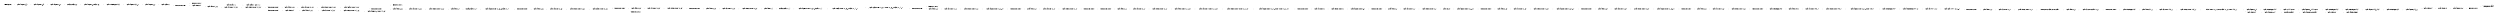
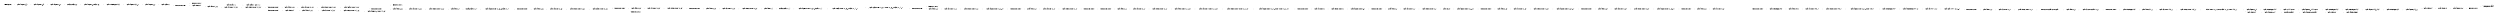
  digraph {
    rankdir=LR
    n1 [label="(<operator>.assignment,v14 = a1)"]
    n2 [label="(<operator>.assignment,v13 = a2)"]
    n3 [label="(<operator>.assignment,v11 = 512)"]
    n4 [label="(Curl_ccalloc,Curl_ccalloc(1, 336))"]
    n5 [label="(<operator>.assignment,v2 = Curl_ccalloc(1, 336))"]
    n6 [label="(<operator>.indirectIndexAccess,v14[188])"]
    n7 [label="(<operator>.assignment,v14[188] = v2)"]
    n8 [label="(<operator>.assignment,v12 = v2)"]
    n9 [label="(<operator>.logicalNot,!v2)"]
    n10 [label="(RETURN,return 27;,return 27;)"]
    n11 [label="(UNKNOWN,_DWORD *,_DWORD *)"]
    n12 [label="(METHOD_RETURN,int __fastcall)"]
    n13 [label="(<operator>.indirection,*v14)"]
    n14 [label="(<operator>.indirection,*(_DWORD *)(*v14 + 1576))"]
    n15 [label="(UNKNOWN,_DWORD *,_DWORD *)"]
    n16 [label="(UNKNOWN,_DWORD *,_DWORD *)"]
    n17 [label="(<operator>.indirection,*v14)"]
    n18 [label="(<operator>.addition,v12 + 328)"]
    n19 [label="(<operator>.cast,(_DWORD *)(*v14 + 1576))"]
    n20 [label="(<operator>.addition,*v14 + 1576)"]
    n21 [label="(<operator>.assignment,v11 = *(_DWORD *)(*v14 + 1576))"]
    n22 [label="(<operator>.indirection,*(_DWORD *)(*v14 + 1576))"]
    n23 [label="(<operator>.cast,(_DWORD *)(*v14 + 1576))"]
    n24 [label="(<operator>.addition,*v14 + 1576)"]
    n25 [label="(<operator>.logicalOr,v11 > 65464 || v11 < 8)"]
    n26 [label="(RETURN,return 71;,return 71;)"]
    n27 [label="(<operator>.lessThan,v11 < 8)"]
    n28 [label="(<operator>.logicalNot,!*(_DWORD *)(v12 + 328))"]
    n29 [label="(UNKNOWN,_DWORD *,_DWORD *)"]
    n30 [label="(UNKNOWN,_DWORD *,_DWORD *)"]
    n31 [label="(<operator>.addition,v12 + 328)"]
    n32 [label="(<operator>.addition,v12 + 332)"]
    n33 [label="(<operator>.indirection,*(_DWORD *)(v12 + 328))"]
    n34 [label="(<operator>.cast,(_DWORD *)(v12 + 328))"]
    n35 [label="(<operator>.assignment,*(_DWORD *)(v12 + 328) = Curl_ccalloc(1, v11 + 4))"]
    n36 [label="(UNKNOWN,_DWORD *,_DWORD *)"]
    n37 [label="(<operator>.addition,v12 + 328)"]
    n38 [label="(<operator>.indirection,*(_DWORD *)(v12 + 328))"]
    n39 [label="(<operator>.addition,v11 + 4)"]
    n40 [label="(Curl_ccalloc,Curl_ccalloc(1, v11 + 4))"]
    n41 [label="(<operator>.cast,(_DWORD *)(v12 + 328))"]
    n42 [label="(<operator>.logicalNot,!*(_DWORD *)(v12 + 328))"]
    n43 [label="(RETURN,return 27;,return 27;)"]
    n44 [label="(<operator>.indirection,*(_DWORD *)(v12 + 328))"]
    n45 [label="(<operator>.cast,(_DWORD *)(v12 + 328))"]
    n46 [label="(<operator>.logicalOr,*(_DWORD *)(v12 + 332) || (*(_DWORD *)(v12 + 332) = Curl_ccalloc(1, v11 + 4)) != 0)"]
    n47 [label="(UNKNOWN,_DWORD *,_DWORD *)"]
    n48 [label="(RETURN,return 27;,return 27;)"]
    n49 [label="(<operator>.addition,v12 + 16)"]
    n50 [label="(<operator>.indirection,*(_DWORD *)(v12 + 332))"]
    n51 [label="(UNKNOWN,_DWORD *,_DWORD *)"]
    n52 [label="(<operator>.addition,v12 + 332)"]
    n53 [label="(<operator>.cast,(_DWORD *)(v12 + 332))"]
    n54 [label="(<operator>.notEquals,(*(_DWORD *)(v12 + 332) = Curl_ccalloc(1, v11 + 4)) != 0)"]
    n55 [label="(<operator>.assignment,*(_DWORD *)(v12 + 332) = Curl_ccalloc(1, v11 + 4))"]
    n56 [label="(<operator>.indirection,*(_DWORD *)(v12 + 332))"]
    n57 [label="(<operator>.addition,v11 + 4)"]
    n58 [label="(Curl_ccalloc,Curl_ccalloc(1, v11 + 4))"]
    n59 [label="(<operator>.cast,(_DWORD *)(v12 + 332))"]
    n60 [label="(<operator>.assignment,*(_DWORD *)(v12 + 16) = v14)"]
    n61 [label="(UNKNOWN,_DWORD *,_DWORD *)"]
    n62 [label="(<operator>.addition,v12 + 20)"]
    n63 [label="(<operator>.indirection,*(_DWORD *)(v12 + 16))"]
    n64 [label="(<operator>.cast,(_DWORD *)(v12 + 16))"]
    n65 [label="(<operator>.assignment,*(_DWORD *)(v12 + 20) = *(_DWORD *)(*(_DWORD *)(v12 + 16) + 420))"]
    n66 [label="(UNKNOWN,_DWORD *,_DWORD *)"]
    n67 [label="(<operator>.cast,(_DWORD *)v12)"]
    n68 [label="(<operator>.indirection,*(_DWORD *)(v12 + 20))"]
    n69 [label="(UNKNOWN,_DWORD *,_DWORD *)"]
    n70 [label="(UNKNOWN,_DWORD *,_DWORD *)"]
    n71 [label="(<operator>.cast,(_DWORD *)(v12 + 20))"]
    n72 [label="(<operator>.indirection,*(_DWORD *)(*(_DWORD *)(v12 + 16) + 420))"]
    n73 [label="(<operator>.cast,(_DWORD *)(*(_DWORD *)(v12 + 16) + 420))"]
    n74 [label="(<operator>.addition,v12 + 16)"]
    n75 [label="(<operator>.addition,*(_DWORD *)(v12 + 16) + 420)"]
    n76 [label="(<operator>.indirection,*(_DWORD *)(v12 + 16))"]
    n77 [label="(<operator>.cast,(_DWORD *)(v12 + 16))"]
    n78 [label="(<operator>.assignment,*(_DWORD *)v12 = 0)"]
    n79 [label="(UNKNOWN,_DWORD *,_DWORD *)"]
    n80 [label="(<operator>.addition,v12 + 8)"]
    n81 [label="(<operator>.indirection,*(_DWORD *)v12)"]
    n82 [label="(<operator>.assignment,*(_DWORD *)(v12 + 8) = -100)"]
    n83 [label="(UNKNOWN,_DWORD *,_DWORD *)"]
    n84 [label="(<operator>.addition,v12 + 320)"]
    n85 [label="(<operator>.indirection,*(_DWORD *)(v12 + 8))"]
    n86 [label="(<operator>.minus,-100)"]
    n87 [label="(<operator>.cast,(_DWORD *)(v12 + 8))"]
    n88 [label="(<operator>.assignment,*(_DWORD *)(v12 + 320) = v11)"]
    n89 [label="(UNKNOWN,_DWORD *,_DWORD *)"]
    n90 [label="(<operator>.addition,v12 + 324)"]
    n91 [label="(<operator>.indirection,*(_DWORD *)(v12 + 320))"]
    n92 [label="(<operator>.cast,(_DWORD *)(v12 + 320))"]
    n93 [label="(<operator>.assignment,*(_DWORD *)(v12 + 324) = v11)"]
    n94 [label="(UNKNOWN,_WORD *,_WORD *)"]
    n95 [label="(<operator>.addition,v12 + 52)"]
    n96 [label="(<operator>.indirection,*(_DWORD *)(v12 + 324))"]
    n97 [label="(<operator>.cast,(_DWORD *)(v12 + 324))"]
    n98 [label="(<operator>.assignment,*(_WORD *)(v12 + 52) = *(_DWORD *)(v14[20] + 4))"]
    n99 [label="(<operator>.indirectIndexAccess,v14[147])"]
    n100 [label="(<operator>.arithmeticShiftRight,v14[147] >> 25)"]
-   n101 [label="(<operator>.indirection,*(_WORD *)(v12 + 52))"]
    n102 [label="(UNKNOWN,_DWORD *,_DWORD *)"]
    n103 [label="(<operator>.indirectIndexAccess,v14[20])"]
    n104 [label="(<operator>.cast,(_WORD *)(v12 + 52))"]
    n105 [label="(<operator>.indirection,*(_DWORD *)(v14[20] + 4))"]
    n106 [label="(<operator>.cast,(_DWORD *)(v14[20] + 4))"]
    n107 [label="(<operator>.addition,v14[20] + 4)"]
    n108 [label="(<operator>.equals,((v14[147] >> 25) & 1) == 0)"]
    n109 [label="(UNKNOWN,_DWORD *,_DWORD *)"]
    n110 [label="(<operator>.indirection,*v14)"]
    n111 [label="(<operator>.addition,v12 + 20)"]
    n112 [label="(<operator>.indirection,*v13)"]
    n113 [label="(<operator>.and,(v14[147] >> 25) & 1)"]
    n114 [label="(bind,bind(*(_DWORD *)(v12 + 20), (const struct sockaddr *)(v12 + 52), *(_DWORD *)(v14[20] + 16)))"]
    n115 [label="(<operator>.indirection,*v14)"]
    n116 [label="(<operator>.assignment,v5 = v14)"]
    n117 [label="(<operator>.assignment,v8 = *v14)"]
    n118 [label="(<operator>.indirectIndexAccess,v14[147])"]
    n119 [label="(<operator>.indirection,*(_DWORD *)(v12 + 20))"]
-   n120 [label="(UNKNOWN,const struct sockaddr *,const struct sockaddr *)"]
+   n120 [label="(UNKNOWN,const struct sockaddr *,const struct equals *)"]
    n121 [label="(<operator>.addition,v12 + 52)"]
    n122 [label="(<operator>.cast,(_DWORD *)(v12 + 20))"]
    n123 [label="(<operator>.cast,(const struct sockaddr *)(v12 + 52))"]
    n124 [label="(UNKNOWN,_DWORD *,_DWORD *)"]
    n125 [label="(<operator>.indirectIndexAccess,v14[20])"]
    n126 [label="(<operator>.indirection,*(_DWORD *)(v14[20] + 16))"]
    n127 [label="(<operator>.cast,(_DWORD *)(v14[20] + 16))"]
    n128 [label="(<operator>.addition,v14[20] + 16)"]
    n129 [label="(_errno_location,_errno_location())"]
    n130 [label="(<operator>.assignment,v3 = _errno_location())"]
    n131 [label="(<operator>.indirection,*v3)"]
    n132 [label="(<operator>.addressOf,&unk_BFC55)"]
    n133 [label="(<operator>.or,v14[147] | 0x2000000)"]
    n134 [label="(<operator>.assignment,v6 = v14[147] | 0x2000000)"]
    n135 [label="(<operator>.indirectIndexAccess,v14[148])"]
    n136 [label="(<operator>.indirectIndexAccess,v14[148])"]
    n137 [label="(<operator>.assignment,v14[148] = v14[148])"]
    n138 [label="(<operator>.indirectIndexAccess,v5[147])"]
    n139 [label="(<operator>.assignment,v5[147] = v6)"]
    n140 [label="(<operator>.assignment,*v13 = 1)"]
    n141 [label="(RETURN,return 0;,return 0;)"]
    n142 [label="(METHOD,tftp_connect)"]
    n1 -> n2
    n2 -> n3
    n3 -> n4
    n4 -> n5
    n5 -> n6
    n6 -> n7
    n7 -> n8
    n8 -> n9
    n9 -> n10
    n9 -> n11
    n10 -> n12
    n11 -> n13
    n13 -> n20
    n14 -> n15
    n14 -> n16
    n15 -> n17
    n16 -> n18
    n17 -> n24
    n18 -> n34
    n19 -> n14
    n20 -> n19
    n22 -> n21
    n23 -> n22
    n24 -> n23
    n25 -> n16
    n25 -> n26
    n26 -> n12
    n27 -> n25
    n28 -> n29
    n28 -> n30
    n29 -> n31
    n30 -> n32
    n31 -> n41
    n32 -> n53
    n33 -> n28
    n34 -> n33
    n35 -> n36
    n36 -> n37
    n37 -> n45
    n38 -> n39
    n39 -> n40
    n40 -> n35
    n41 -> n38
    n42 -> n30
    n42 -> n43
    n43 -> n12
    n44 -> n42
    n45 -> n44
    n46 -> n47
    n46 -> n48
    n47 -> n49
    n48 -> n12
    n49 -> n64
    n50 -> n46
    n50 -> n51
    n51 -> n52
    n52 -> n59
    n53 -> n50
    n54 -> n46
    n55 -> n54
    n56 -> n57
    n57 -> n58
    n58 -> n55
    n59 -> n56
    n60 -> n61
    n61 -> n62
    n62 -> n71
    n63 -> n60
    n64 -> n63
    n65 -> n66
    n66 -> n67
    n67 -> n81
    n68 -> n69
    n69 -> n70
    n70 -> n74
    n71 -> n68
    n72 -> n65
    n73 -> n72
    n74 -> n77
    n75 -> n73
    n76 -> n75
    n77 -> n76
    n78 -> n79
    n79 -> n80
    n80 -> n87
    n81 -> n78
    n82 -> n83
    n83 -> n84
    n84 -> n92
    n85 -> n86
    n86 -> n82
    n87 -> n85
    n88 -> n89
    n89 -> n90
    n90 -> n97
    n91 -> n88
    n92 -> n91
    n93 -> n94
    n94 -> n95
    n95 -> n104
    n96 -> n93
    n97 -> n96
    n98 -> n99
    n99 -> n100
    n100 -> n113
-   n101 -> n102
    n102 -> n103
    n103 -> n107
-   n104 -> n101
    n105 -> n98
    n106 -> n105
    n107 -> n106
    n108 -> n109
    n108 -> n110
    n109 -> n111
    n110 -> n112
    n111 -> n122
    n112 -> n140
    n113 -> n108
    n114 -> n115
    n114 -> n116
    n115 -> n117
    n116 -> n118
    n117 -> n129
    n118 -> n133
    n119 -> n120
    n120 -> n121
    n121 -> n123
    n122 -> n119
    n123 -> n124
    n124 -> n125
    n125 -> n128
    n126 -> n114
    n127 -> n126
    n128 -> n127
    n129 -> n130
    n130 -> n131
    n131 -> n132
    n133 -> n134
    n134 -> n135
    n135 -> n136
    n136 -> n137
    n137 -> n138
    n138 -> n139
    n139 -> n110
    n140 -> n141
    n141 -> n12
    n142 -> n1
  }
